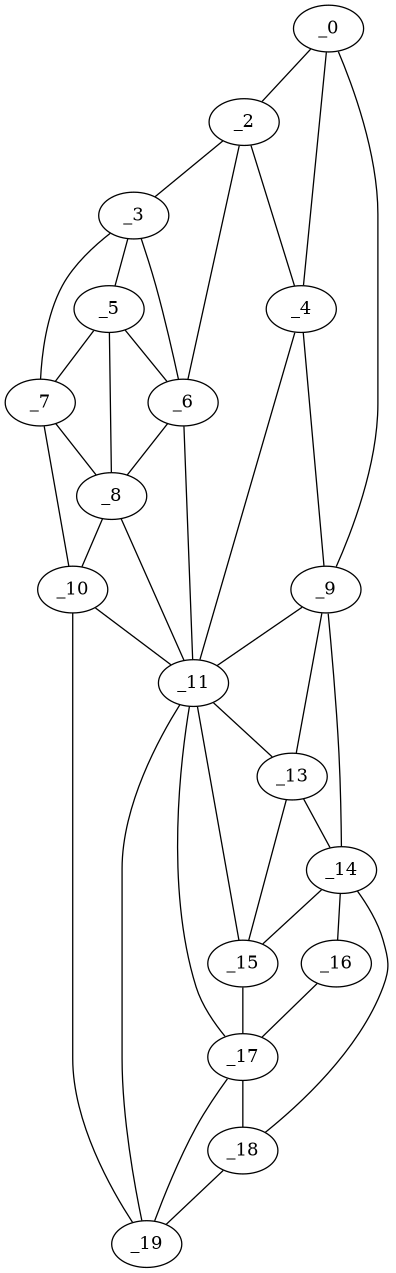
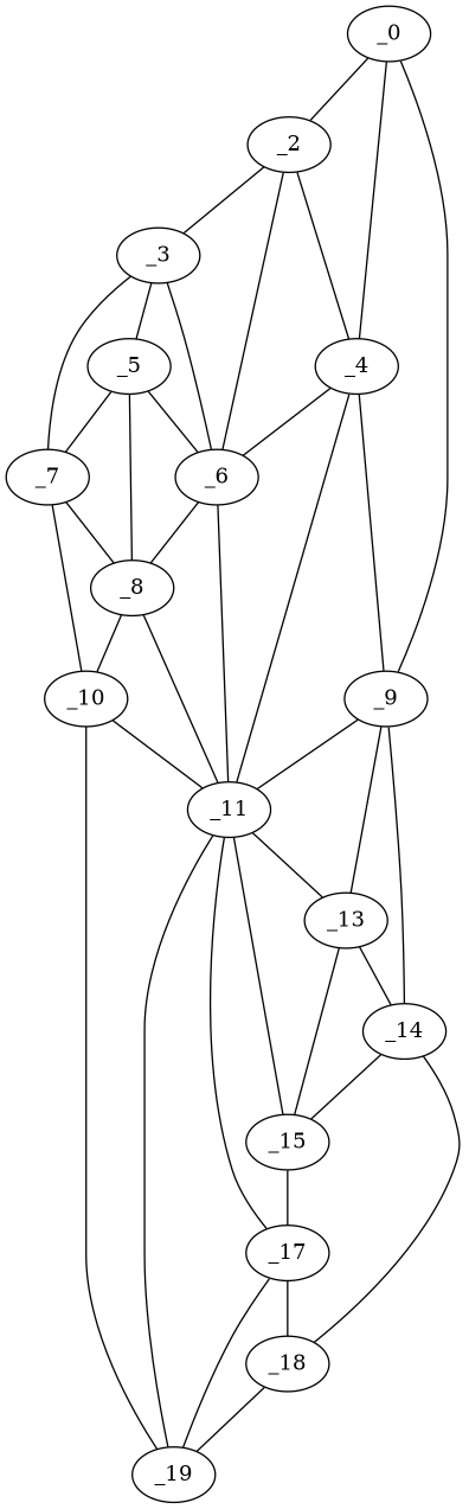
  graph {
    node [x=70 y=39]
    edge [valence=2]
    _0 [x=27 y=19]
    _2 [x=28]
    _4 [x=35 y=32]
    _9 [x=49 y=13]
    _3 [x=29 y=51]
    _6 [x=43 y=49]
    _11 [x=63]
    _13 [x=66 y=16]
    _14 [y=10]
    _5 [x=40 y=55]
    _7 [x=44 y=85]
    _8 [x=48 y=58]
    _19 [x=98 y=110]
    _15 [y=17]
    _17 [x=78 y=27]
-   _16 [x=77 y=12]
    _18 [x=97 y=9]
    _10 [x=58 y=93]
    _0 -- _2 [valence=1]
    _0 -- _4
    _0 -- _9 [valence=1]
    _2 -- _4
    _2 -- _3 [valence=1]
    _2 -- _6
    _4 -- _9 [valence=1]
+   _4 -- _6
    _4 -- _11
    _9 -- _11
    _9 -- _13
    _9 -- _14 [valence=1]
    _3 -- _6 [valence=1]
    _3 -- _5
    _3 -- _7 [valence=1]
    _6 -- _11
    _6 -- _8 [valence=1]
    _11 -- _13
    _11 -- _19
    _11 -- _15
    _11 -- _17
    _13 -- _14
    _13 -- _15
    _14 -- _15
-   _14 -- _16 [valence=1]
    _14 -- _18 [valence=1]
    _5 -- _6
    _5 -- _7
    _5 -- _8
    _7 -- _8 [valence=1]
    _7 -- _10
    _8 -- _11 [valence=1]
    _8 -- _10
    _15 -- _17 [valence=1]
    _17 -- _19 [valence=1]
    _17 -- _18
-   _16 -- _17 [valence=1]
    _18 -- _19 [valence=1]
    _10 -- _11
    _10 -- _19 [valence=1]
  }
